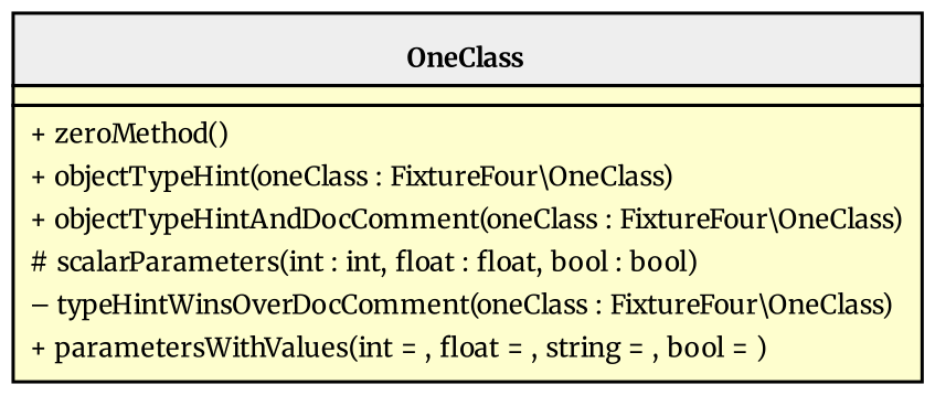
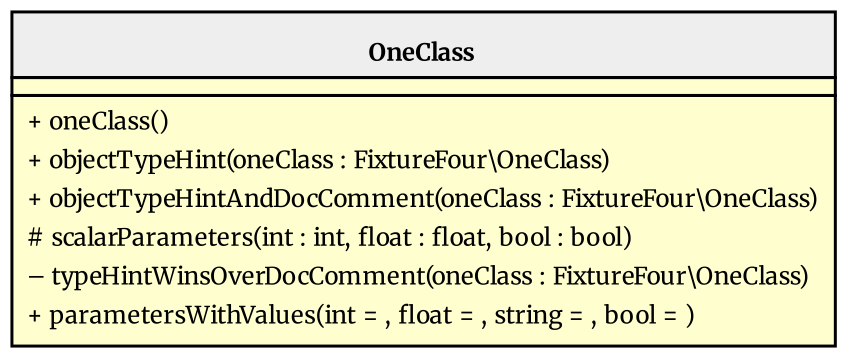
  graph {
    fontname=Merriweather
-   n1 [fillcolor="#FEFECE" fontname=Merriweather fontsize=8 label=< <table cellspacing="0" border="0" cellborder="1">     <tr><td bgcolor="#eeeeee"><b><br/>OneClass</b></td></tr>     <tr><td></td></tr>     <tr><td><table border="0" cellspacing="0" cellpadding="2"> <tr><td align="left">+ zeroMethod()</td></tr> <tr><td align="left">+ objectTypeHint(oneClass : FixtureFour\\OneClass)</td></tr> <tr><td align="left">+ objectTypeHintAndDocComment(oneClass : FixtureFour\\OneClass)</td></tr> <tr><td align="left"># scalarParameters(int : int, float : float, bool : bool)</td></tr> <tr><td align="left">– typeHintWinsOverDocComment(oneClass : FixtureFour\\OneClass)</td></tr> <tr><td align="left">+ parametersWithValues(int = , float = , string = , bool = )</td></tr> </table></td></tr> </table>> margin=0 shape=none style=filled]
+   n1 [fillcolor="#FEFECE" fontname=Merriweather fontsize=8 label=< <table cellspacing="0" border="0" cellborder="1">     <tr><td bgcolor="#eeeeee"><b><br/>OneClass</b></td></tr>     <tr><td></td></tr>     <tr><td><table border="0" cellspacing="0" cellpadding="2"> <tr><td align="left">+ oneClass()</td></tr> <tr><td align="left">+ objectTypeHint(oneClass : FixtureFour\\OneClass)</td></tr> <tr><td align="left">+ objectTypeHintAndDocComment(oneClass : FixtureFour\\OneClass)</td></tr> <tr><td align="left"># scalarParameters(int : int, float : float, bool : bool)</td></tr> <tr><td align="left">– typeHintWinsOverDocComment(oneClass : FixtureFour\\OneClass)</td></tr> <tr><td align="left">+ parametersWithValues(int = , float = , string = , bool = )</td></tr> </table></td></tr> </table>> margin=0 shape=none style=filled]
  }
